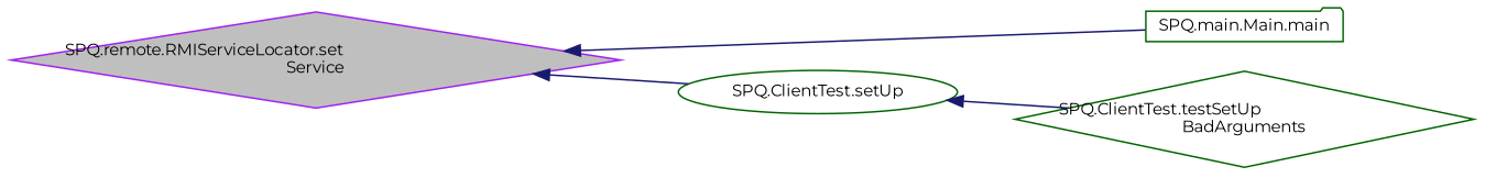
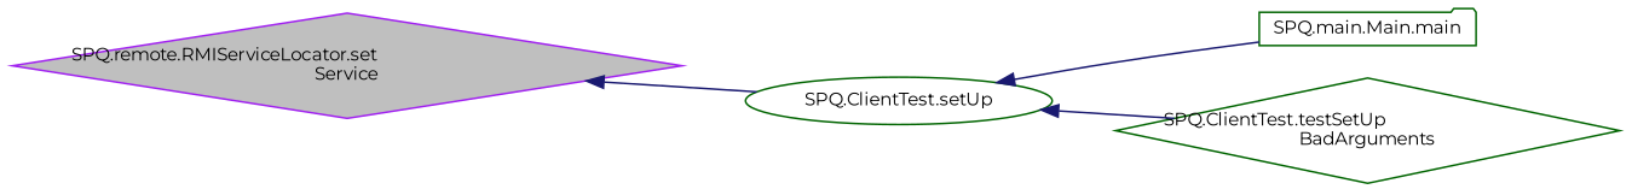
  digraph {
    fontname=Montserrat
    rankdir=LR
    node [color=darkgreen fillcolor=white fontname=Montserrat fontsize=10 shape=diamond style=filled]
    edge [color=midnightblue dir=back fontname=Montserrat fontsize=10 labelfontname=Helvetica labelfontsize=10 style=solid]
    n1 [color=purple fillcolor=grey75 fontcolor=black height=0.2 label="SPQ.remote.RMIServiceLocator.set\lService" width=0.4]
    n2 [height=0.2 label="SPQ.main.Main.main" shape=folder width=0.4]
    n3 [height=0.2 label="SPQ.ClientTest.setUp" shape=ellipse width=0.4]
    n4 [height=0.2 label="SPQ.ClientTest.testSetUp\lBadArguments" width=0.4]
-   n1 -> n2
+   n3 -> n2
    n1 -> n3
    n3 -> n4
  }
